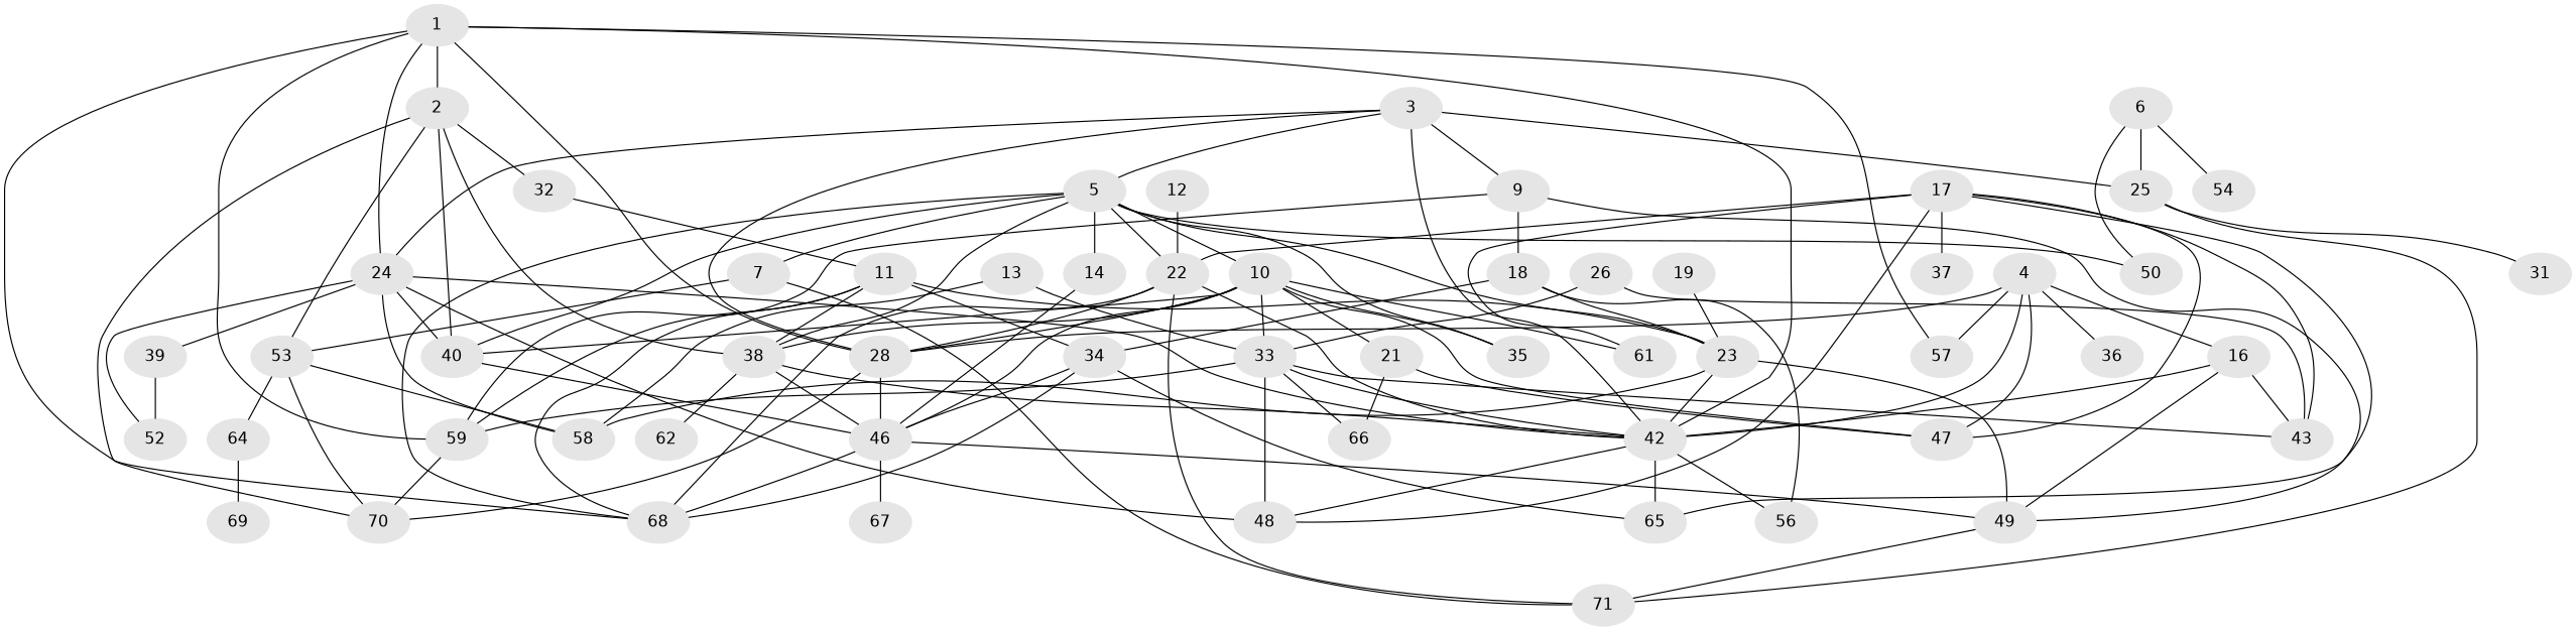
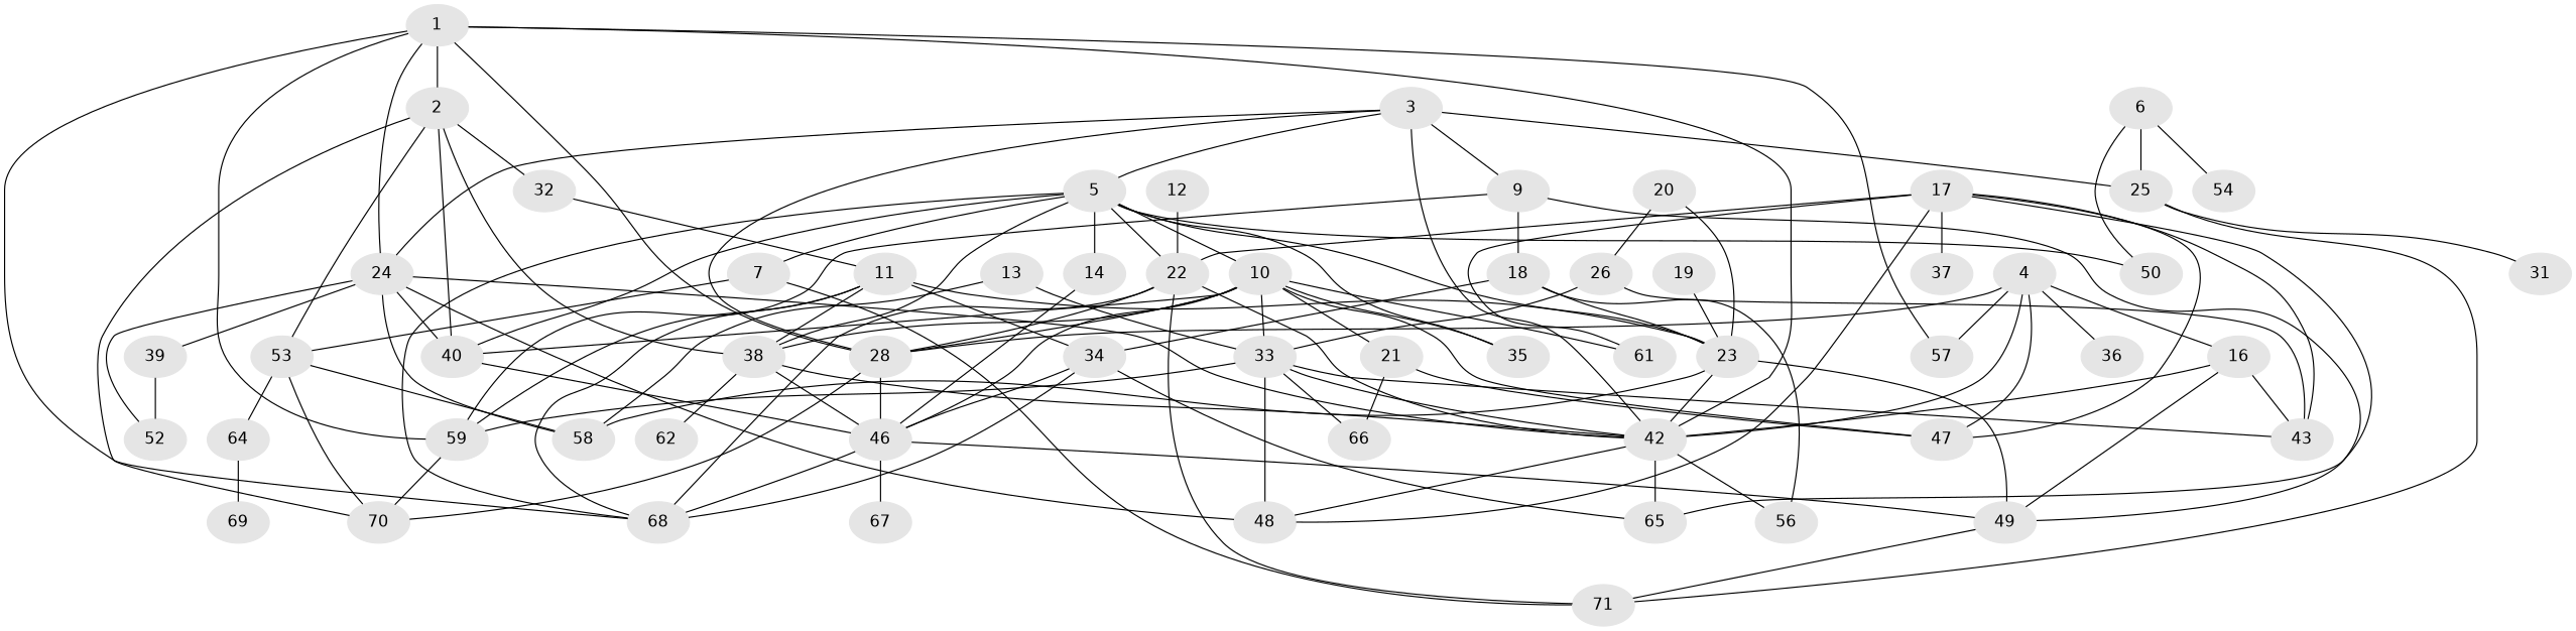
  graph {
    fontname="DejaVu Sans"
    node [color=gray90 fontname="DejaVu Sans" style=filled]
    edge [fontname="DejaVu Sans" weight=1.0]
    1
    2
    24
    28
    42
    57
    59
    68
    32
    38
    40
    53
    70
    58
    48
    39
    52
    46
    65
    56
    11
    23
    34
    62
    64
    3
    5
    9
    25
    7
    10
    14
    22
    35
    50
    18
    49
    71
    31
    4
    16
    36
    47
    43
    21
    33
    61
    6
    54
    66
    67
    12
    13
    17
    37
    19
+   20
    26
    69
    1 -- 2
    1 -- 24
    1 -- 28
    1 -- 42
    1 -- 57
    1 -- 59
    1 -- 68
    2 -- 32
    2 -- 38
    2 -- 40
    2 -- 53
    2 -- 70
    24 -- 42
    24 -- 40 [weight=2.0]
    24 -- 58
    24 -- 48
    24 -- 39
    24 -- 52
    28 -- 70
    28 -- 46
    42 -- 48
    42 -- 65
    42 -- 56
    59 -- 70
    32 -- 11
    38 -- 42
    38 -- 46
    38 -- 62
    40 -- 46
    53 -- 70
    53 -- 58
    53 -- 64
    39 -- 52
    46 -- 68
    46 -- 49
    46 -- 67
    11 -- 59
    11 -- 68
    11 -- 38
    11 -- 23
    11 -- 34
    23 -- 42
    23 -- 58
    23 -- 49
    34 -- 68
    34 -- 46
    34 -- 65
    64 -- 69
    3 -- 24
    3 -- 28
    3 -- 42 [weight=2.0]
    3 -- 5
    3 -- 9
    3 -- 25 [weight=3.0]
    5 -- 68
    5 -- 38 [weight=4.0]
    5 -- 40
    5 -- 23
    5 -- 7
    5 -- 10
    5 -- 14 [weight=2.0]
    5 -- 22
    5 -- 35
    5 -- 50
    9 -- 59
    9 -- 18 [weight=2.0]
    9 -- 49
    25 -- 71
    25 -- 31
    7 -- 53
    7 -- 71
    10 -- 28
    10 -- 38
    10 -- 40
    10 -- 46
    10 -- 35
    10 -- 47
    10 -- 21
    10 -- 33
    10 -- 61
    14 -- 46
    22 -- 28
    22 -- 42
    22 -- 68
    22 -- 71
    18 -- 56
    18 -- 23
    18 -- 34
    49 -- 71
    4 -- 28
    4 -- 42
    4 -- 57
    4 -- 16
    4 -- 36
    4 -- 47
    16 -- 42 [weight=3.0]
    16 -- 49
    16 -- 43
    21 -- 47
    21 -- 66
    33 -- 42
    33 -- 59
    33 -- 48 [weight=2.0]
    33 -- 43
    33 -- 66
    6 -- 25
    6 -- 50
    6 -- 54
    12 -- 22
    13 -- 58
    13 -- 33
    17 -- 48
    17 -- 65
    17 -- 22
    17 -- 47
    17 -- 43
    17 -- 61
    17 -- 37
    19 -- 23
+   20 -- 23
+   20 -- 26
    26 -- 43
    26 -- 33
  }
